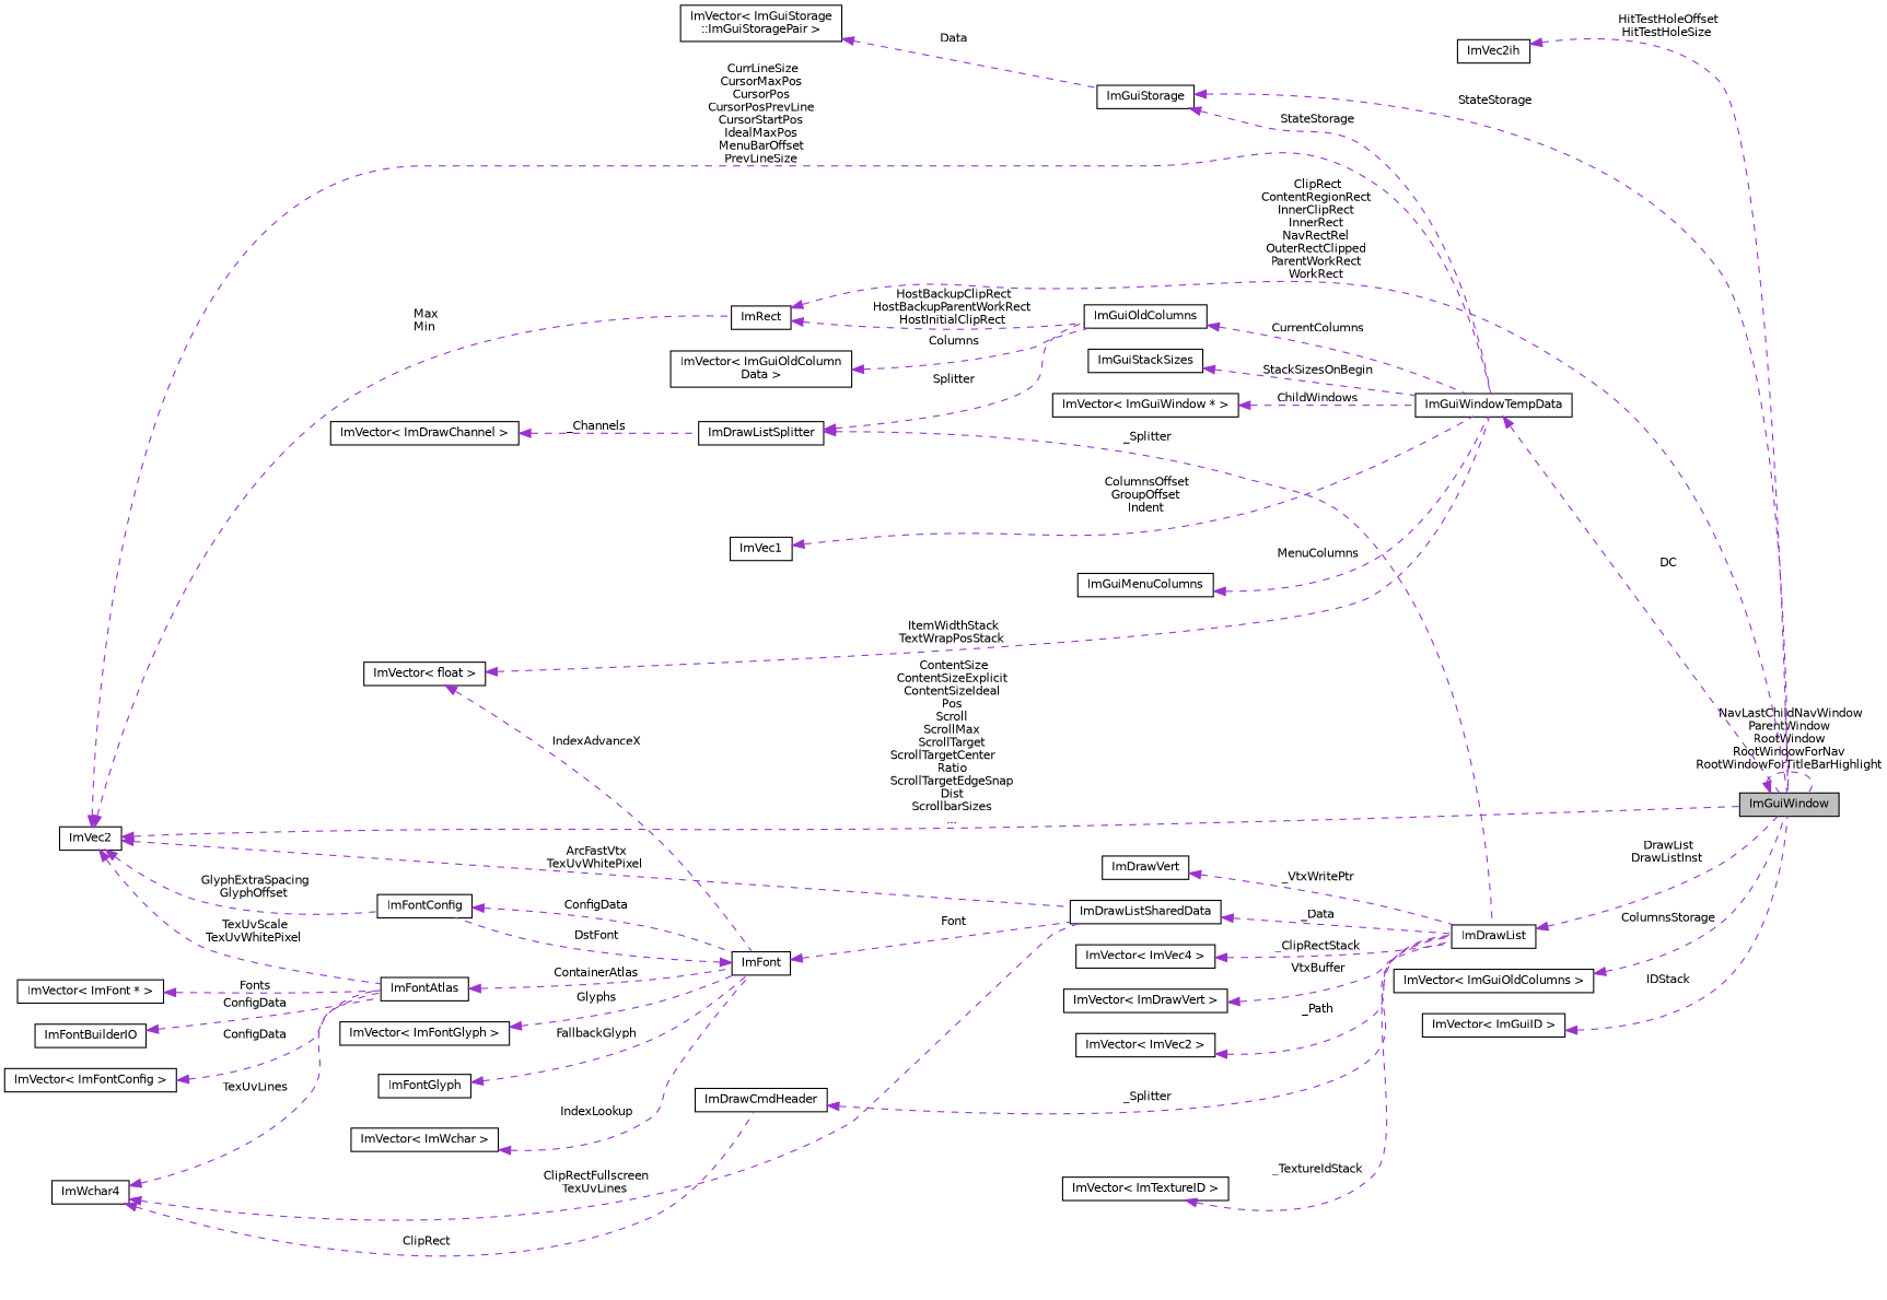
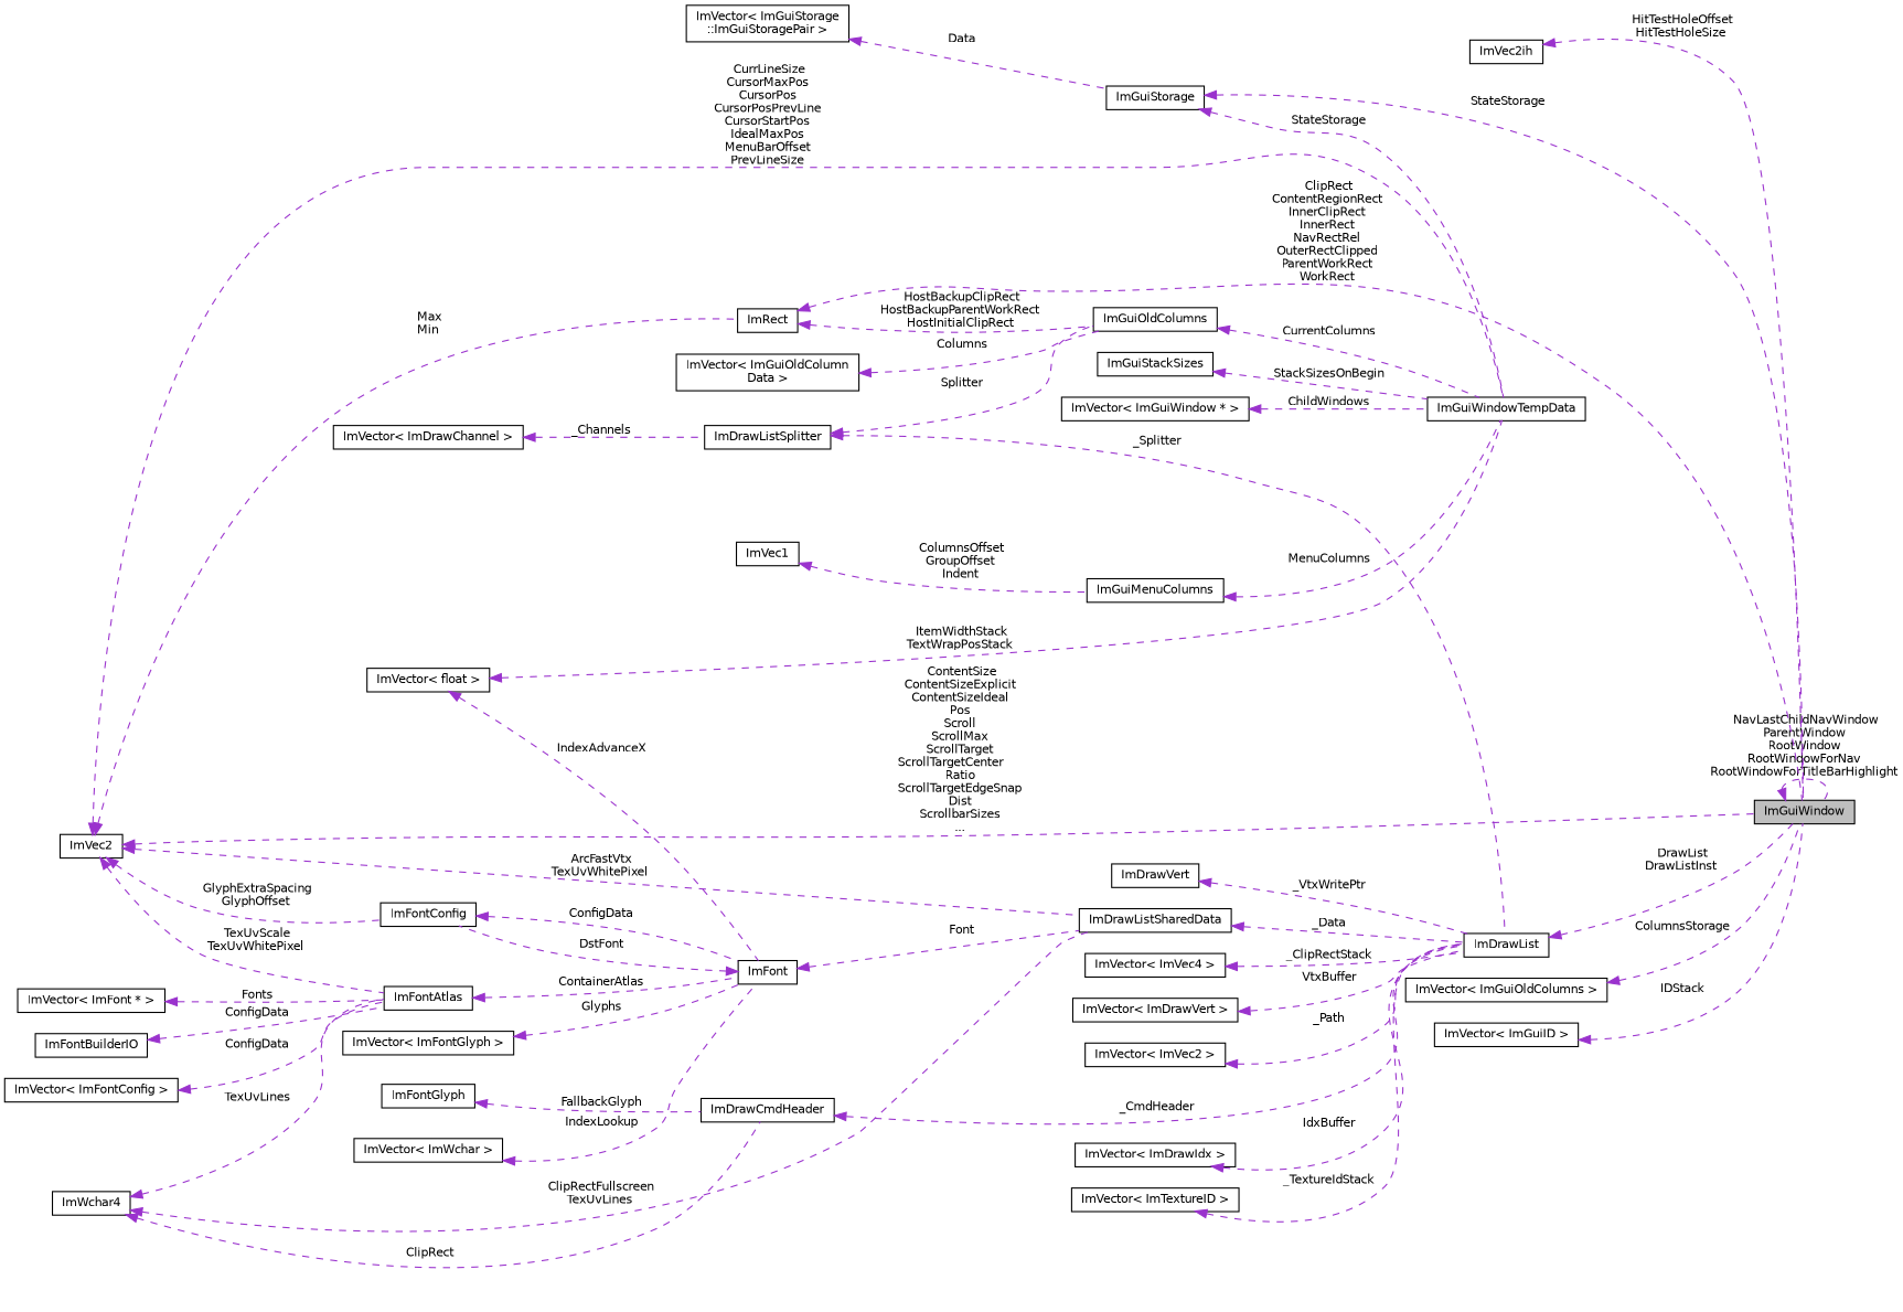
  digraph {
    rankdir=LR
    node [color=black fillcolor=white fontname=Helvetica fontsize=10 shape=record style=filled]
    edge [color=darkorchid3 dir=back fontname=Helvetica fontsize=10 labelfontname=Helvetica labelfontsize=10 style=dashed]
    n1 [fillcolor=grey75 fontcolor=black height=0.2 label=ImGuiWindow width=0.4]
    n2 [height=0.2 label=ImVec2ih width=0.4]
    n3 [height=0.2 label=ImGuiStorage width=0.4]
    n4 [height=0.2 label=ImGuiWindowTempData width=0.4]
    n5 [height=0.2 label="ImVector\< ImGuiStorage\l::ImGuiStoragePair \>" width=0.4]
    n6 [height=0.2 label=ImVec2 width=0.4]
    n7 [height=0.2 label=ImRect width=0.4]
    n8 [height=0.2 label=ImDrawListSharedData width=0.4]
    n9 [height=0.2 label=ImFontConfig width=0.4]
    n10 [height=0.2 label=ImFontAtlas width=0.4]
    n11 [height=0.2 label=ImGuiOldColumns width=0.4]
    n12 [height=0.2 label=ImDrawList width=0.4]
    n13 [height=0.2 label=ImFont width=0.4]
    n14 [height=0.2 label=ImDrawVert width=0.4]
    n15 [height=0.2 label="ImVector\< ImGuiOldColumns \>" width=0.4]
    n16 [height=0.2 label=ImVec1 width=0.4]
    n17 [height=0.2 label="ImVector\< ImGuiOldColumn\lData \>" width=0.4]
    n18 [height=0.2 label=ImDrawListSplitter width=0.4]
    n19 [height=0.2 label="ImVector\< ImDrawChannel \>" width=0.4]
    n20 [height=0.2 label=ImGuiStackSizes width=0.4]
    n21 [height=0.2 label="ImVector\< ImGuiWindow * \>" width=0.4]
    n22 [height=0.2 label="ImVector\< float \>" width=0.4]
    n23 [height=0.2 label=ImGuiMenuColumns width=0.4]
    n24 [height=0.2 label="ImVector\< ImGuiID \>" width=0.4]
    n25 [height=0.2 label="ImVector\< ImVec4 \>" width=0.4]
    n26 [height=0.2 label="ImVector\< ImDrawVert \>" width=0.4]
    n27 [height=0.2 label="ImVector\< ImVec2 \>" width=0.4]
    n28 [height=0.2 label=ImWchar4 width=0.4]
    n29 [height=0.2 label=ImDrawCmdHeader width=0.4]
    n30 [height=0.2 label="ImVector\< ImFontGlyph \>" width=0.4]
    n31 [height=0.2 label=ImFontGlyph width=0.4]
    n32 [height=0.2 label="ImVector\< ImFont * \>" width=0.4]
    n33 [height=0.2 label=ImFontBuilderIO width=0.4]
    n34 [height=0.2 label="ImVector\< ImFontConfig \>" width=0.4]
    n35 [height=0.2 label="ImVector\< ImWchar \>" width=0.4]
+   n36 [height=0.2 label="ImVector\< ImDrawIdx \>" width=0.4]
    n37 [height=0.2 label="ImVector\< ImTextureID \>" width=0.4]
    n1 -> n1 [label=" NavLastChildNavWindow\nParentWindow\nRootWindow\nRootWindowForNav\nRootWindowForTitleBarHighlight"]
    n2 -> n1 [label=" HitTestHoleOffset\nHitTestHoleSize"]
    n3 -> n1 [label=" StateStorage"]
    n3 -> n4 [label=" StateStorage"]
-   n4 -> n1 [label=" DC"]
    n5 -> n3 [label=" Data"]
    n6 -> n1 [label=" ContentSize\nContentSizeExplicit\nContentSizeIdeal\nPos\nScroll\nScrollMax\nScrollTarget\nScrollTargetCenter\lRatio\nScrollTargetEdgeSnap\lDist\nScrollbarSizes\n..."]
    n6 -> n4 [label=" CurrLineSize\nCursorMaxPos\nCursorPos\nCursorPosPrevLine\nCursorStartPos\nIdealMaxPos\nMenuBarOffset\nPrevLineSize"]
    n6 -> n7 [label=" Max\nMin"]
    n6 -> n8 [label=" ArcFastVtx\nTexUvWhitePixel"]
    n6 -> n9 [label=" GlyphExtraSpacing\nGlyphOffset"]
    n6 -> n10 [label=" TexUvScale\nTexUvWhitePixel"]
    n7 -> n1 [label=" ClipRect\nContentRegionRect\nInnerClipRect\nInnerRect\nNavRectRel\nOuterRectClipped\nParentWorkRect\nWorkRect"]
    n7 -> n11 [label=" HostBackupClipRect\nHostBackupParentWorkRect\nHostInitialClipRect"]
    n8 -> n12 [label=" _Data"]
    n9 -> n13 [label=" ConfigData"]
    n10 -> n13 [label=" ContainerAtlas"]
    n11 -> n4 [label=" CurrentColumns"]
    n12 -> n1 [label=" DrawList\nDrawListInst"]
    n13 -> n8 [label=" Font"]
    n13 -> n9 [label=" DstFont"]
    n14 -> n12 [label=" _VtxWritePtr"]
    n15 -> n1 [label=" ColumnsStorage"]
-   n16 -> n4 [label=" ColumnsOffset\nGroupOffset\nIndent"]
+   n16 -> n23 [label=" ColumnsOffset\nGroupOffset\nIndent"]
    n17 -> n11 [label=" Columns"]
    n18 -> n11 [label=" Splitter"]
    n18 -> n12 [label=" _Splitter"]
    n19 -> n18 [label=" _Channels"]
    n20 -> n4 [label=" StackSizesOnBegin"]
    n21 -> n4 [label=" ChildWindows"]
    n22 -> n4 [label=" ItemWidthStack\nTextWrapPosStack"]
    n22 -> n13 [label=" IndexAdvanceX"]
    n23 -> n4 [label=" MenuColumns"]
    n24 -> n1 [label=" IDStack"]
    n25 -> n12 [label=" _ClipRectStack"]
    n26 -> n12 [label=" VtxBuffer"]
    n27 -> n12 [label=" _Path"]
    n28 -> n8 [label=" ClipRectFullscreen\nTexUvLines"]
    n28 -> n10 [label=" TexUvLines"]
    n28 -> n29 [label=" ClipRect"]
-   n29 -> n12 [label=" _Splitter"]
+   n29 -> n12 [label=" _CmdHeader"]
    n30 -> n13 [label=" Glyphs"]
-   n31 -> n13 [label=" FallbackGlyph"]
+   n31 -> n29 [label=" FallbackGlyph"]
    n32 -> n10 [label=" Fonts"]
    n33 -> n10 [label=" ConfigData"]
    n34 -> n10 [label=" ConfigData"]
    n35 -> n13 [label=" IndexLookup"]
+   n36 -> n12 [label=" IdxBuffer"]
    n37 -> n12 [label=" _TextureIdStack"]
  }
